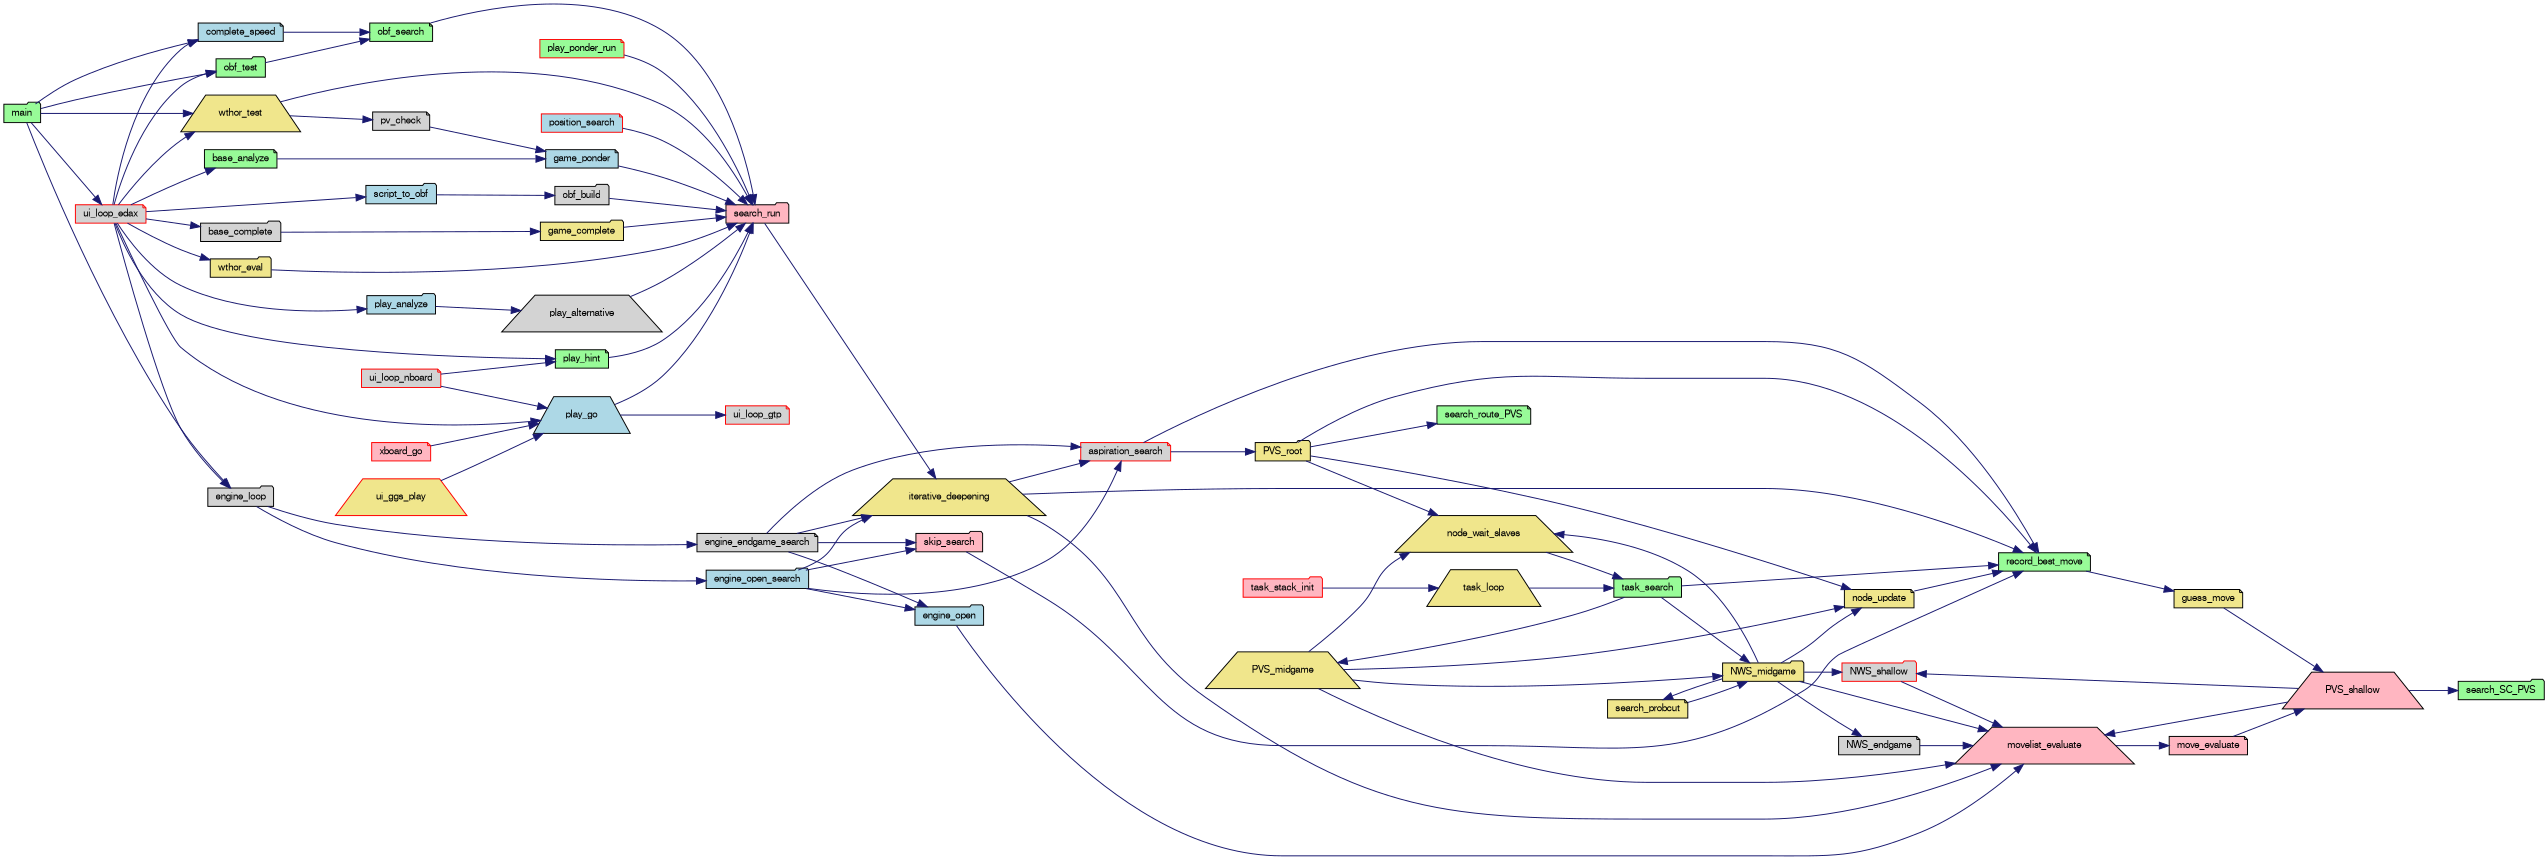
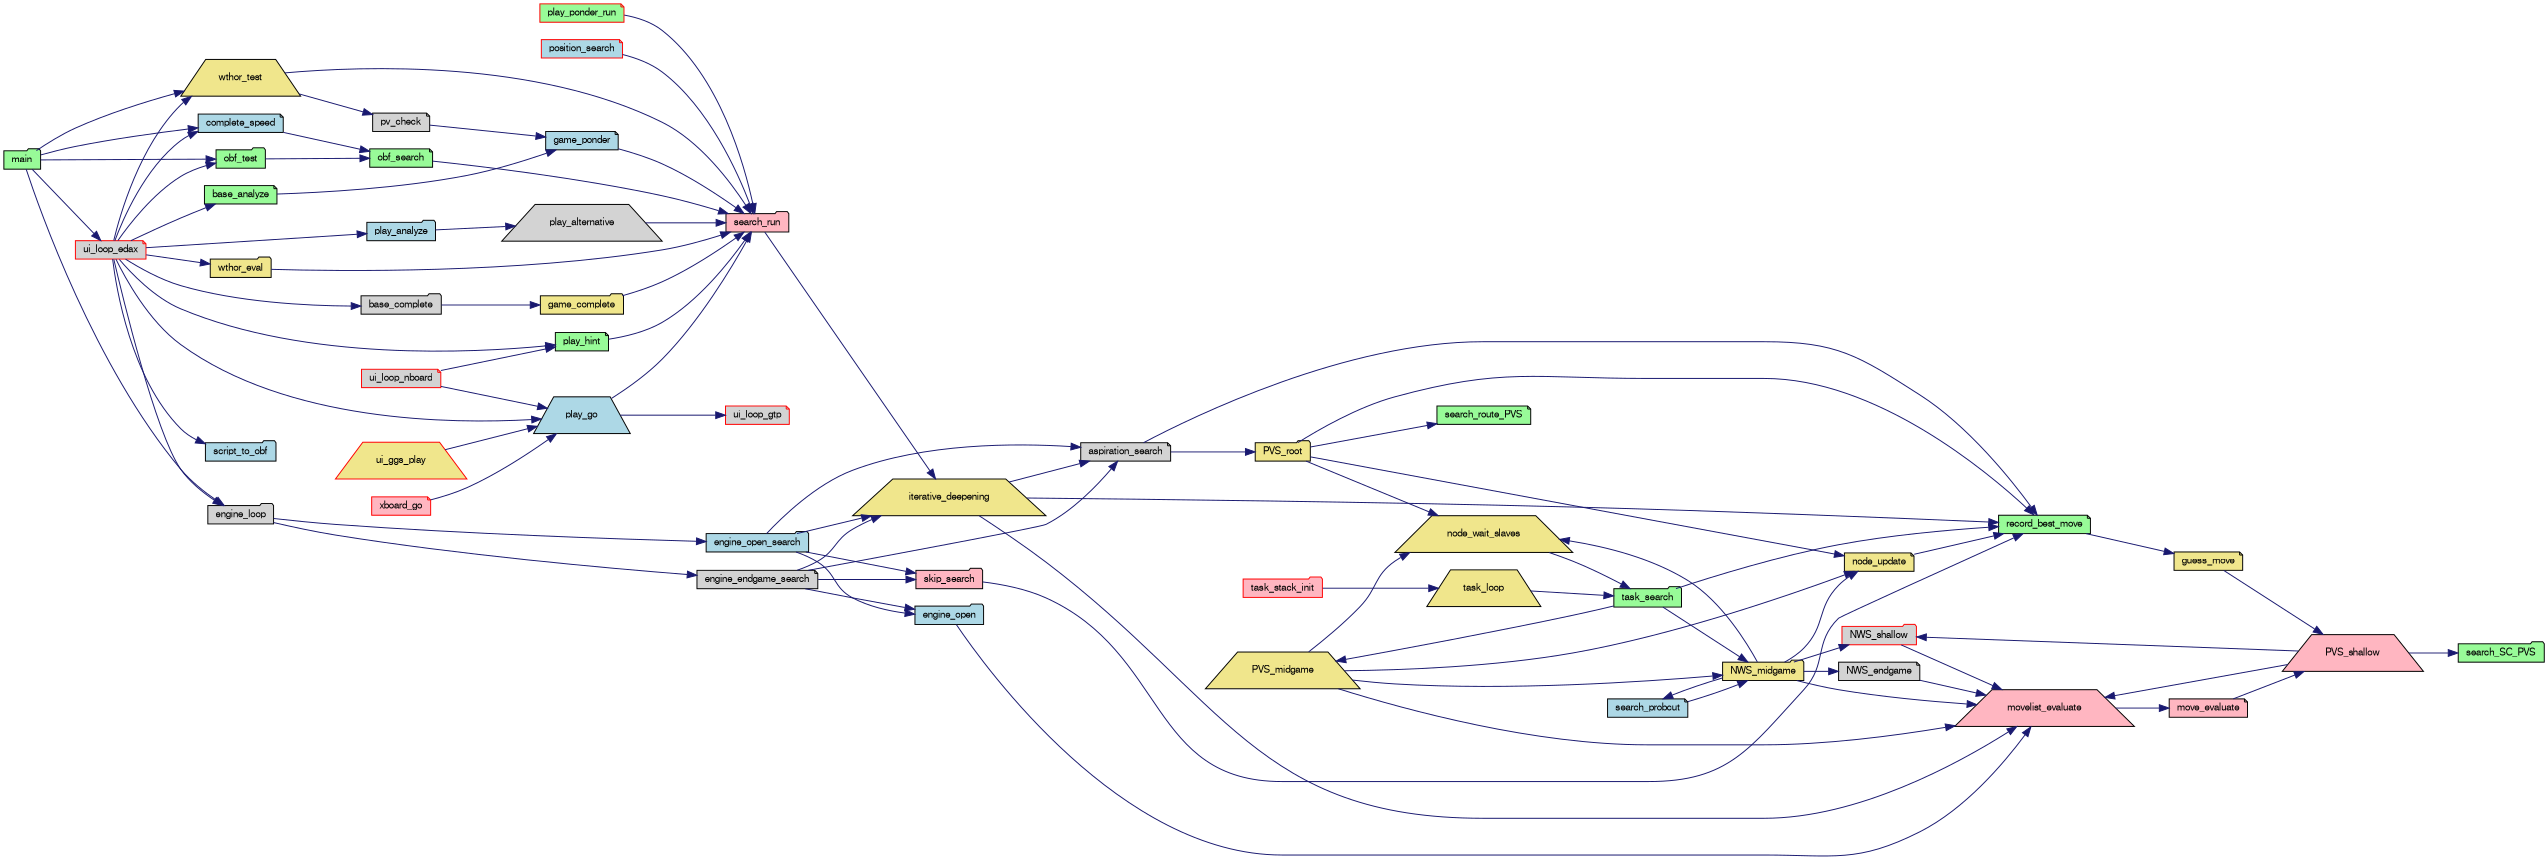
  digraph {
    rankdir=RL
    node [color=black fillcolor=khaki fontname=FreeSans fontsize=10 shape=note style=filled]
    edge [color=midnightblue dir=back fontname=FreeSans fontsize=10 labelfontname=FreeSans labelfontsize=10 style=solid]
    n1 [fillcolor=palegreen fontcolor=black height=0.2 label=search_SC_PVS shape=folder width=0.4]
    n2 [fillcolor=lightpink height=0.2 label=PVS_shallow shape=trapezium width=0.4]
    n3 [height=0.2 label=guess_move width=0.4]
    n4 [fillcolor=lightpink height=0.2 label=move_evaluate width=0.4]
    n5 [fillcolor=palegreen height=0.2 label=record_best_move width=0.4]
    n6 [fillcolor=lightpink height=0.2 label=movelist_evaluate shape=trapezium width=0.4]
-   n7 [color=red fillcolor=lightgrey height=0.2 label=aspiration_search width=0.4]
+   n7 [fillcolor=lightgrey height=0.2 label=aspiration_search width=0.4]
    n8 [height=0.2 label=iterative_deepening shape=trapezium width=0.4]
    n9 [height=0.2 label=node_update width=0.4]
    n10 [height=0.2 label=PVS_root shape=folder width=0.4]
    n11 [fillcolor=palegreen height=0.2 label=task_search shape=folder width=0.4]
    n12 [fillcolor=lightpink height=0.2 label=skip_search shape=folder width=0.4]
    n13 [fillcolor=lightgrey height=0.2 label=engine_endgame_search width=0.4]
    n14 [fillcolor=lightblue height=0.2 label=engine_open_search shape=folder width=0.4]
    n15 [fillcolor=lightpink height=0.2 label=search_run shape=folder width=0.4]
    n16 [height=0.2 label=NWS_midgame shape=folder width=0.4]
    n17 [height=0.2 label=PVS_midgame shape=trapezium width=0.4]
    n18 [height=0.2 label=node_wait_slaves shape=trapezium width=0.4]
    n19 [height=0.2 label=task_loop shape=trapezium width=0.4]
    n20 [fillcolor=lightgrey height=0.2 label=engine_loop shape=folder width=0.4]
    n21 [fillcolor=palegreen height=0.2 label=main shape=folder width=0.4]
    n22 [color=red fillcolor=lightgrey height=0.2 label=ui_loop_edax width=0.4]
    n23 [fillcolor=lightblue height=0.2 label=game_ponder width=0.4]
    n24 [height=0.2 label=wthor_test shape=trapezium width=0.4]
    n25 [height=0.2 label=game_complete shape=folder width=0.4]
-   n26 [fillcolor=lightgrey height=0.2 label=obf_build shape=folder width=0.4]
    n27 [fillcolor=palegreen height=0.2 label=obf_search width=0.4]
    n28 [fillcolor=lightgrey height=0.2 label=play_alternative shape=trapezium width=0.4]
    n29 [fillcolor=lightblue height=0.2 label=play_go shape=trapezium width=0.4]
    n30 [fillcolor=palegreen height=0.2 label=play_hint width=0.4]
    n31 [color=red fillcolor=palegreen height=0.2 label=play_ponder_run width=0.4]
    n32 [color=red fillcolor=lightblue height=0.2 label=position_search width=0.4]
    n33 [height=0.2 label=wthor_eval shape=folder width=0.4]
    n34 [fillcolor=palegreen height=0.2 label=base_analyze width=0.4]
    n35 [fillcolor=lightgrey height=0.2 label=pv_check width=0.4]
    n36 [fillcolor=lightgrey height=0.2 label=base_complete shape=folder width=0.4]
    n37 [fillcolor=lightblue height=0.2 label=script_to_obf shape=folder width=0.4]
    n38 [fillcolor=lightblue height=0.2 label=complete_speed width=0.4]
    n39 [fillcolor=palegreen height=0.2 label=obf_test shape=folder width=0.4]
    n40 [fillcolor=lightblue height=0.2 label=play_analyze shape=folder width=0.4]
    n41 [color=red height=0.2 label=ui_ggs_play shape=trapezium width=0.4]
    n42 [color=red fillcolor=lightgrey height=0.2 label=ui_loop_nboard width=0.4]
    n43 [color=red fillcolor=lightpink height=0.2 label=xboard_go width=0.4]
    n44 [color=red fillcolor=lightgrey height=0.2 label=ui_loop_gtp width=0.4]
-   n45 [height=0.2 label=search_probcut width=0.4]
+   n45 [fillcolor=lightblue height=0.2 label=search_probcut width=0.4]
    n46 [fillcolor=palegreen height=0.2 label=search_route_PVS width=0.4]
    n47 [color=red fillcolor=lightpink height=0.2 label=task_stack_init shape=folder width=0.4]
    n48 [fillcolor=lightblue height=0.2 label=engine_open shape=folder width=0.4]
    n49 [fillcolor=lightgrey height=0.2 label=NWS_endgame width=0.4]
    n50 [color=red fillcolor=lightgrey height=0.2 label=NWS_shallow shape=folder width=0.4]
    n1 -> n2
    n2 -> n3
    n2 -> n4
    n3 -> n5
    n4 -> n6
    n5 -> n7
    n5 -> n8
    n5 -> n9
    n5 -> n10
    n5 -> n11
    n5 -> n12
    n6 -> n2
    n6 -> n8
    n6 -> n16
    n6 -> n17
    n6 -> n48
    n6 -> n49
    n6 -> n50
    n7 -> n8
    n7 -> n13
    n7 -> n14
    n8 -> n13
    n8 -> n14
    n8 -> n15
    n9 -> n10
    n9 -> n16
    n9 -> n17
    n10 -> n7
    n11 -> n18
    n11 -> n19
    n12 -> n13
    n12 -> n14
    n13 -> n20
    n14 -> n20
    n15 -> n23
    n15 -> n24
    n15 -> n25
-   n15 -> n26
    n15 -> n27
    n15 -> n28
    n15 -> n29
    n15 -> n30
    n15 -> n31
    n15 -> n32
    n15 -> n33
    n16 -> n11
    n16 -> n17
    n16 -> n45
    n17 -> n11
    n18 -> n10
    n18 -> n16
    n18 -> n17
    n19 -> n47
    n20 -> n21
    n20 -> n22
    n22 -> n21
    n23 -> n34
    n23 -> n35
    n24 -> n21
    n24 -> n22
    n25 -> n36
-   n26 -> n37
    n27 -> n38
    n27 -> n39
    n28 -> n40
    n29 -> n22
    n29 -> n41
    n29 -> n42
    n29 -> n43
    n30 -> n22
    n30 -> n42
    n33 -> n22
    n34 -> n22
    n35 -> n24
    n36 -> n22
    n37 -> n22
    n38 -> n21
    n38 -> n22
    n39 -> n21
    n39 -> n22
    n40 -> n22
    n44 -> n29
    n45 -> n16
    n46 -> n10
    n48 -> n13
    n48 -> n14
    n49 -> n16
    n50 -> n2
    n50 -> n16
  }
